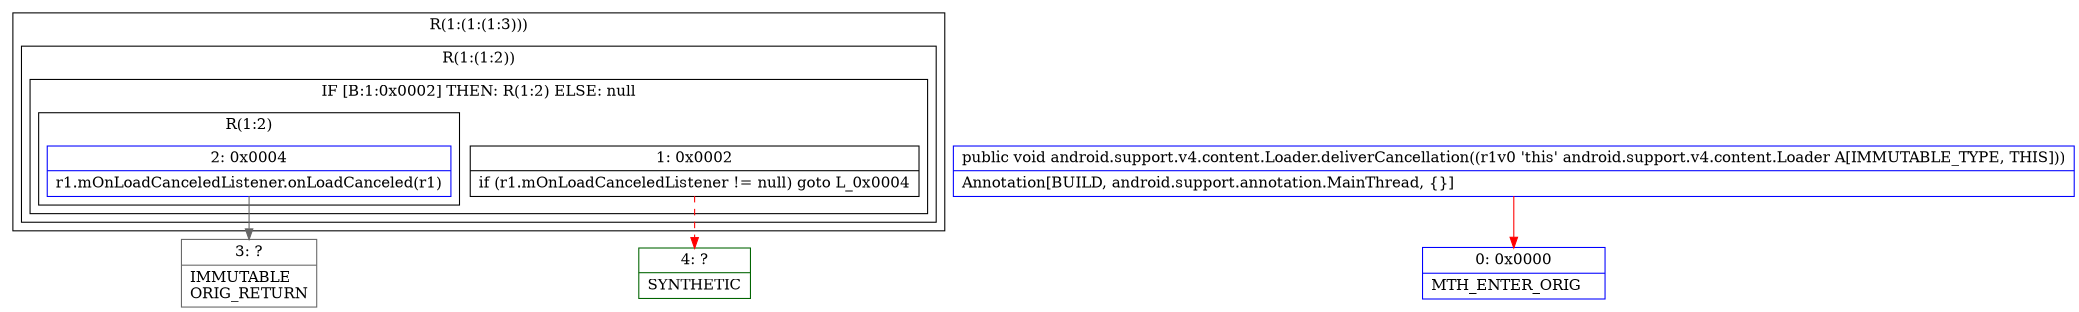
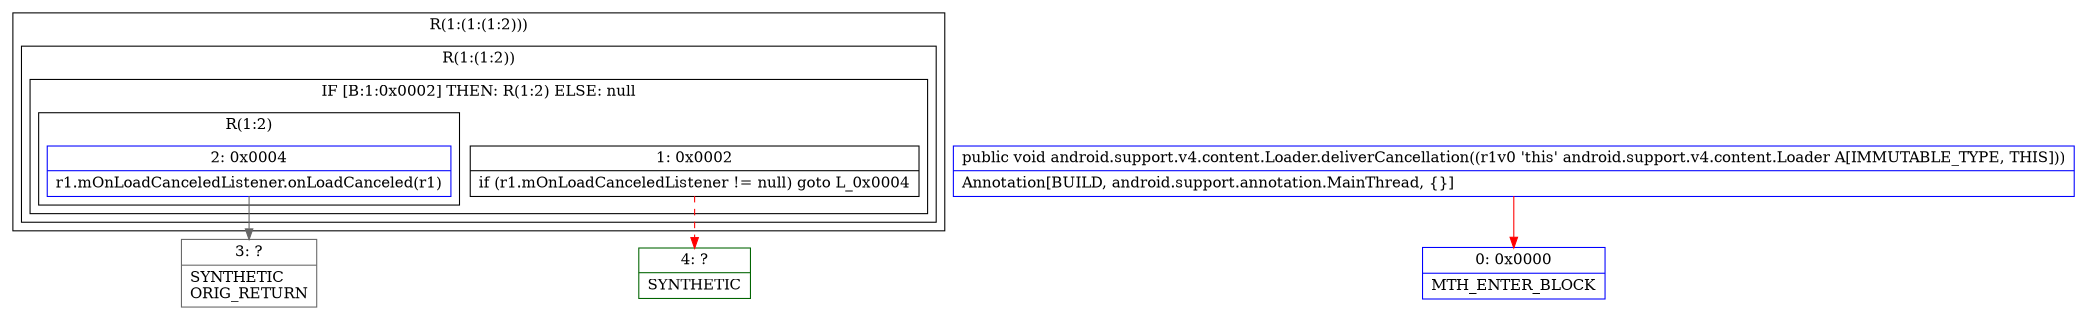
  digraph {
    node [color=blue shape=record]
    edge [color=red]
    n1 [label="{2\:\ 0x0004|r1.mOnLoadCanceledListener.onLoadCanceled(r1)\l}"]
    n2 [color=black label="{1\:\ 0x0002|if (r1.mOnLoadCanceledListener != null) goto L_0x0004\l}"]
-   n3 [color=gray40 label="{3\:\ ?|IMMUTABLE\lORIG_RETURN\l}"]
+   n3 [color=gray40 label="{3\:\ ?|SYNTHETIC\lORIG_RETURN\l}"]
    n4 [color=darkgreen label="{4\:\ ?|SYNTHETIC\l}"]
-   n5 [label="{0\:\ 0x0000|MTH_ENTER_ORIG\l}"]
+   n5 [label="{0\:\ 0x0000|MTH_ENTER_BLOCK\l}"]
    n6 [label="{public void android.support.v4.content.Loader.deliverCancellation((r1v0 'this' android.support.v4.content.Loader A[IMMUTABLE_TYPE, THIS]))  | Annotation[BUILD, android.support.annotation.MainThread, \{\}]\l}"]
    subgraph cluster_1 {
-     label="R(1:(1:(1:3)))"
+     label="R(1:(1:(1:2)))"
      subgraph cluster_2 {
        label="R(1:(1:2))"
        subgraph cluster_3 {
          label="IF [B:1:0x0002] THEN: R(1:2) ELSE: null"
          n2
          subgraph cluster_4 {
            label="R(1:2)"
            n1
          }
        }
      }
    }
    n1 -> n3 [color=gray40]
    n2 -> n4 [style=dashed]
    n6 -> n5
  }
